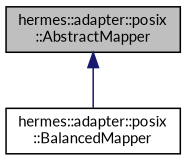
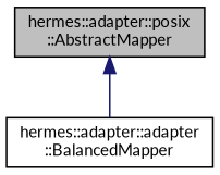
  digraph {
    fontname=Lato
    node [color=black fontname=Lato fontsize=10 shape=record style=filled]
    n1 [fillcolor=grey75 fontcolor=black height=0.2 label="hermes::adapter::posix\l::AbstractMapper" width=0.4]
-   n2 [fillcolor=white height=0.2 label="hermes::adapter::posix\l::BalancedMapper" width=0.4]
+   n2 [fillcolor=white height=0.2 label="hermes::adapter::adapter\l::BalancedMapper" width=0.4]
    n1 -> n2 [color=midnightblue dir=back fontname=Lato fontsize=10 labelfontname=Helvetica labelfontsize=10 style=solid]
  }
